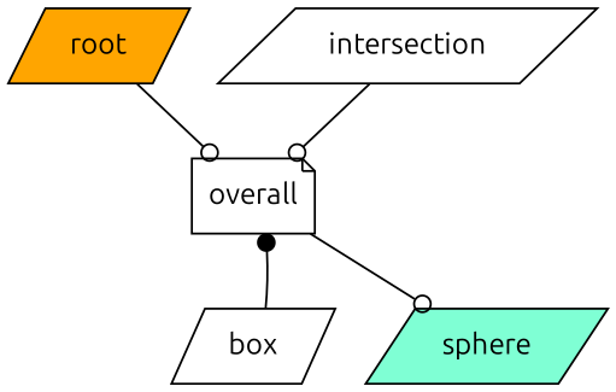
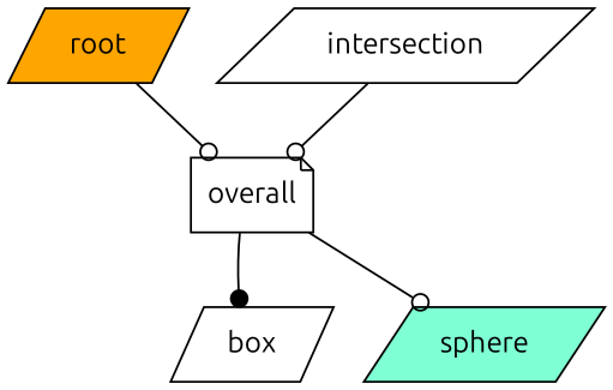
  digraph {
    fontname=Ubuntu
    node [fillcolor=white fontname=Ubuntu shape=parallelogram style=filled]
    edge [arrowhead=odot fontname=Ubuntu]
    n1 [fillcolor=orange label=root]
    n2 [label=overall shape=note]
    n3 [label=intersection]
    n4 [label=box]
    n5 [fillcolor=aquamarine label=sphere]
    n1 -> n2
-   n4 -> n2 [arrowhead=dot]
+   n2 -> n4 [arrowhead=dot]
    n2 -> n5
    n3 -> n2
  }
